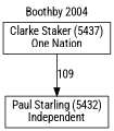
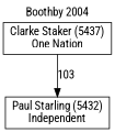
  digraph {
    label="Boothby 2004"
    labelloc=t
    mclimit=10
    fontname="Roboto Condensed"
    node [shape=box fontname="Roboto Condensed"]
    n1 [label="Paul Starling (5432)\nIndependent"]
    n2 [label="Clarke Staker (5437)\nOne Nation"]
-   n2 -> n1 [label=109 fontname="Roboto Condensed"]
+   n2 -> n1 [label=103 fontname="Roboto Condensed"]
  }
